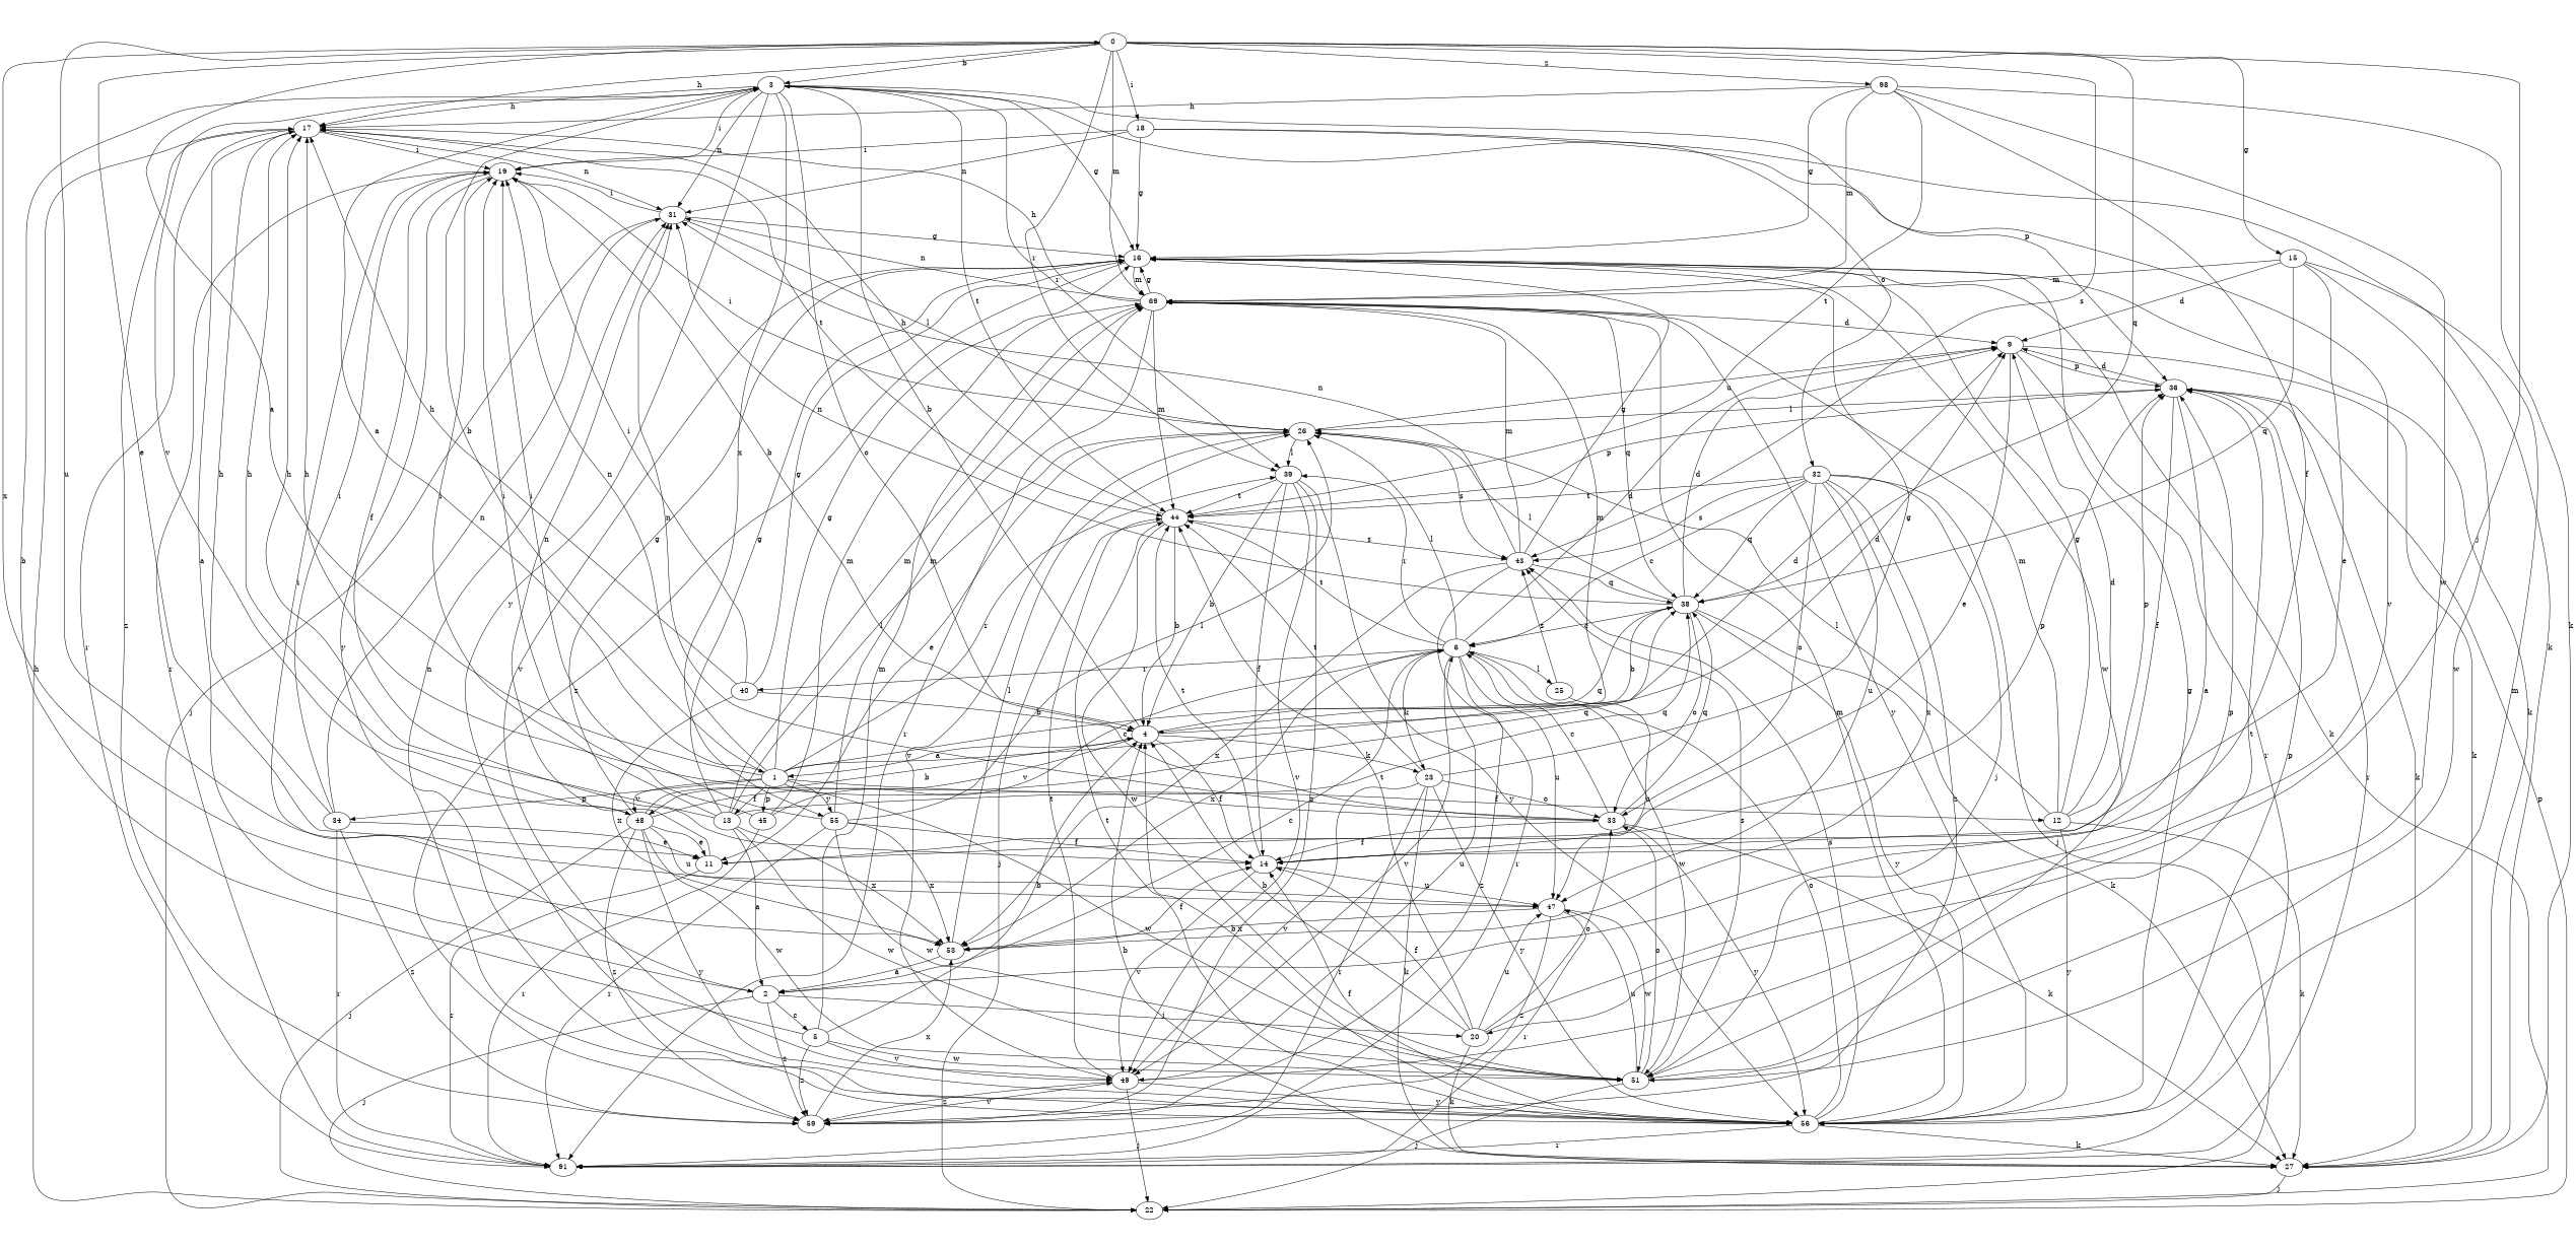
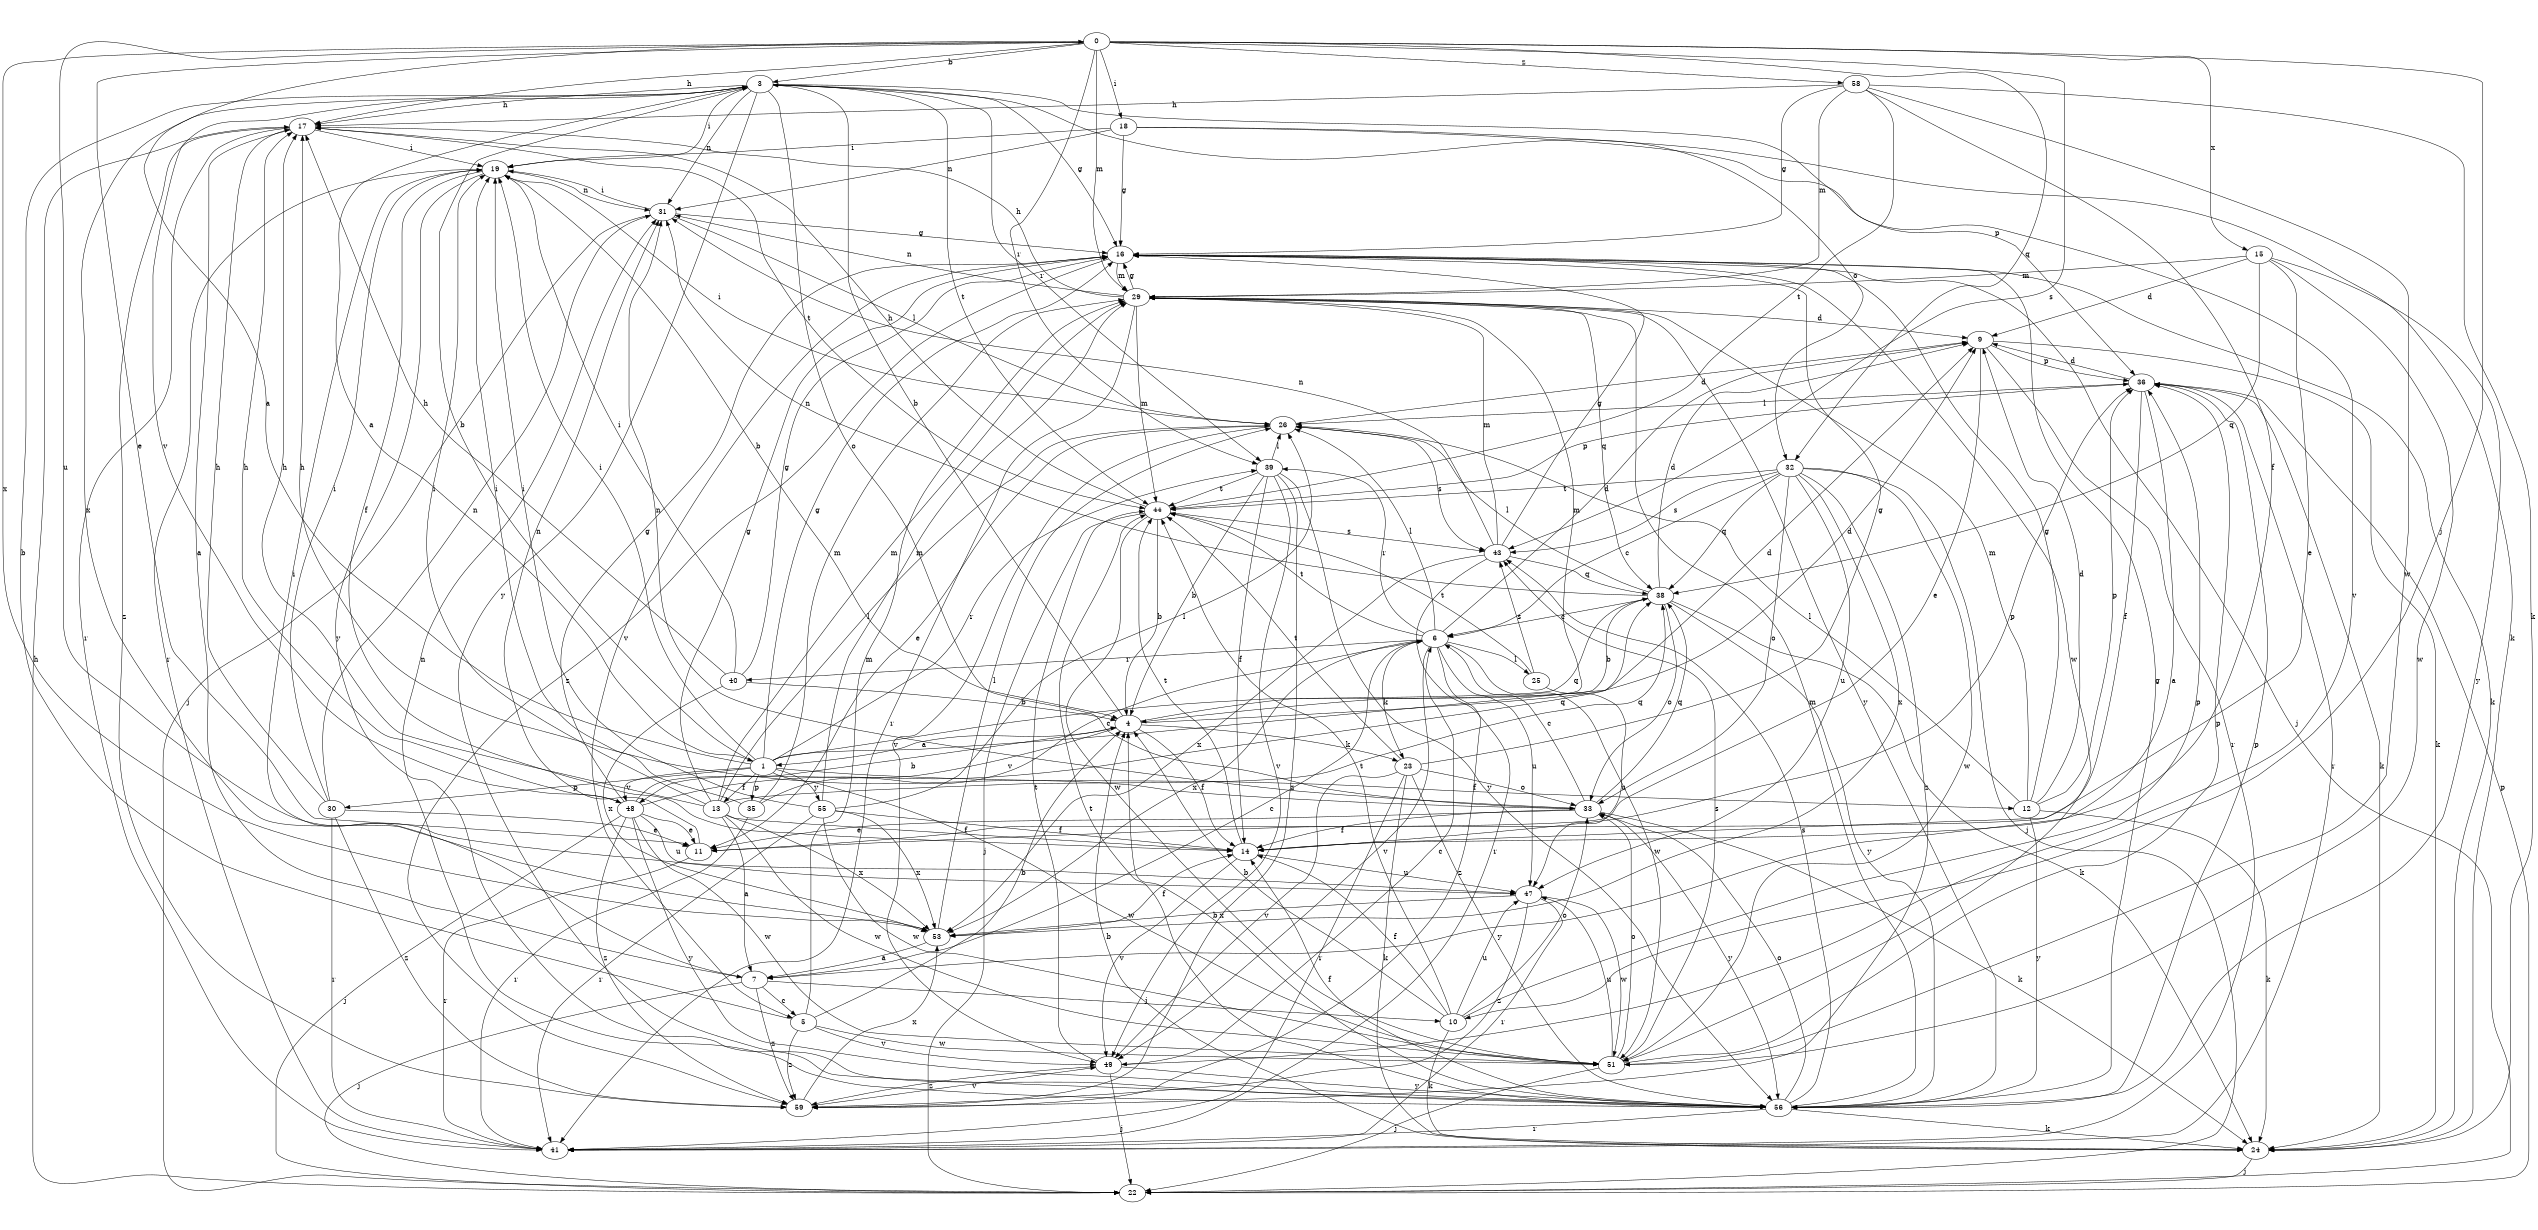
  strict digraph {
    0
    3
    11
    15
    17
    18
-   20
-   29 [label=69]
+   20 [label=10]
+   29
    38
    39
    43
    47
    53
-   58 [label=98]
+   58
    1
    16
    19
    48
    31
    32
    33
    36
    44
    56
-   41 [label=91]
+   41
    9
    51
-   2
+   2 [label=7]
    59
    49
-   24 [label=27]
+   24
    4
    14
    6
    26
    12
    13
-   34
-   35 [label=45]
+   34 [label=30]
+   35
    55
    22
    5
    23
    25
    40
    0 -> 3 [label=b]
    0 -> 11 [label=e]
-   0 -> 15 [label=g]
+   0 -> 15 [label=x]
    0 -> 17 [label=h]
    0 -> 18 [label=i]
    0 -> 20 [label=j]
    0 -> 29 [label=m]
-   0 -> 38 [label=q]
+   0 -> 32 [label=q]
    0 -> 39 [label=r]
    0 -> 43 [label=s]
    0 -> 47 [label=u]
    0 -> 53 [label=x]
    0 -> 58 [label=z]
    3 -> 17 [label=h]
    3 -> 39 [label=r]
-   3 -> 55 [label=x]
+   3 -> 53 [label=x]
    3 -> 1 [label=a]
    3 -> 16 [label=g]
    3 -> 19 [label=i]
    3 -> 48 [label=v]
    3 -> 31 [label=n]
    3 -> 32 [label=o]
    3 -> 33 [label=o]
    3 -> 36 [label=p]
    3 -> 44 [label=t]
    3 -> 56 [label=y]
    11 -> 31 [label=n]
    11 -> 41 [label=r]
    15 -> 11 [label=e]
    15 -> 29 [label=m]
    15 -> 38 [label=q]
-   15 -> 56 [label=m]
+   15 -> 56 [label=y]
    15 -> 9 [label=d]
    15 -> 51 [label=w]
    17 -> 19 [label=i]
    17 -> 44 [label=t]
    17 -> 41 [label=r]
    17 -> 2 [label=a]
    17 -> 59 [label=z]
    18 -> 16 [label=g]
    18 -> 19 [label=i]
    18 -> 31 [label=n]
    18 -> 49 [label=v]
    18 -> 24 [label=k]
    20 -> 47 [label=u]
    20 -> 33 [label=o]
    20 -> 36 [label=p]
    20 -> 44 [label=t]
    20 -> 24 [label=k]
    20 -> 4 [label=b]
    20 -> 14 [label=f]
    29 -> 17 [label=h]
    29 -> 38 [label=q]
    29 -> 16 [label=g]
    29 -> 31 [label=n]
    29 -> 44 [label=m]
    29 -> 56 [label=y]
    29 -> 41 [label=r]
    29 -> 9 [label=d]
    38 -> 31 [label=n]
    38 -> 33 [label=o]
    38 -> 56 [label=y]
    38 -> 9 [label=d]
    38 -> 24 [label=k]
    38 -> 4 [label=b]
    38 -> 6 [label=c]
    38 -> 26 [label=l]
    39 -> 44 [label=t]
    39 -> 56 [label=y]
    39 -> 59 [label=z]
    39 -> 49 [label=v]
    39 -> 4 [label=b]
    39 -> 14 [label=f]
-   26 -> 39 [label=l]
+   39 -> 26 [label=l]
    43 -> 29 [label=m]
    43 -> 38 [label=q]
    43 -> 53 [label=x]
    43 -> 16 [label=g]
    43 -> 31 [label=n]
    43 -> 41 [label=r]
    47 -> 53 [label=x]
    47 -> 41 [label=r]
    47 -> 51 [label=w]
    47 -> 59 [label=z]
    53 -> 2 [label=a]
    53 -> 14 [label=f]
    53 -> 26 [label=l]
    58 -> 17 [label=h]
    58 -> 29 [label=m]
    58 -> 16 [label=g]
    58 -> 44 [label=t]
    58 -> 51 [label=w]
    58 -> 24 [label=k]
    58 -> 14 [label=f]
    1 -> 0 [label=a]
    1 -> 3 [label=b]
    1 -> 38 [label=q]
    1 -> 39 [label=r]
    1 -> 16 [label=g]
-   1 -> 19 [label=n]
+   1 -> 19 [label=i]
    1 -> 48 [label=v]
    1 -> 9 [label=d]
    1 -> 51 [label=w]
    1 -> 12 [label=f]
    1 -> 13 [label=f]
    1 -> 34 [label=p]
    1 -> 35 [label=p]
    1 -> 55 [label=y]
    16 -> 29 [label=m]
    16 -> 51 [label=w]
    16 -> 59 [label=z]
-   16 -> 49 [label=v]
+   16 -> 5 [label=v]
    16 -> 24 [label=k]
-   16 -> 22 [label=k]
-   17 -> 31 [label=n]
+   16 -> 22 [label=j]
+   19 -> 31 [label=n]
    19 -> 56 [label=y]
    19 -> 41 [label=r]
    19 -> 4 [label=b]
    19 -> 14 [label=f]
    48 -> 11 [label=e]
    48 -> 17 [label=h]
    48 -> 38 [label=q]
    48 -> 47 [label=u]
    48 -> 16 [label=g]
    48 -> 56 [label=y]
    48 -> 51 [label=w]
    48 -> 59 [label=z]
    48 -> 4 [label=b]
    48 -> 22 [label=j]
    31 -> 16 [label=g]
    31 -> 19 [label=i]
    31 -> 26 [label=l]
    31 -> 22 [label=j]
    32 -> 38 [label=q]
    32 -> 43 [label=s]
    32 -> 47 [label=u]
    32 -> 53 [label=x]
    32 -> 33 [label=o]
    32 -> 44 [label=t]
-   32 -> 51 [label=j]
+   32 -> 51 [label=w]
    32 -> 59 [label=z]
    32 -> 6 [label=c]
    32 -> 22 [label=j]
+   33 -> 11 [label=e]
    33 -> 17 [label=h]
    33 -> 38 [label=q]
    33 -> 31 [label=n]
    33 -> 56 [label=y]
    33 -> 24 [label=k]
    33 -> 14 [label=f]
    33 -> 6 [label=c]
    36 -> 41 [label=r]
    36 -> 9 [label=d]
    36 -> 2 [label=a]
    36 -> 24 [label=k]
    36 -> 14 [label=f]
    36 -> 26 [label=l]
    44 -> 17 [label=h]
    44 -> 43 [label=s]
    44 -> 36 [label=p]
    44 -> 51 [label=w]
    44 -> 4 [label=b]
    44 -> 22 [label=j]
    56 -> 29 [label=m]
    56 -> 43 [label=s]
    56 -> 16 [label=g]
    56 -> 31 [label=n]
-   56 -> 6 [label=o]
+   56 -> 33 [label=o]
    56 -> 36 [label=p]
    56 -> 44 [label=t]
    56 -> 41 [label=r]
    56 -> 24 [label=k]
    56 -> 4 [label=b]
    56 -> 14 [label=f]
    9 -> 11 [label=e]
    9 -> 36 [label=p]
    9 -> 41 [label=r]
    9 -> 24 [label=k]
    51 -> 43 [label=s]
    51 -> 47 [label=u]
    51 -> 33 [label=o]
-   51 -> 36 [label=t]
+   51 -> 36 [label=p]
    51 -> 22 [label=j]
    2 -> 20 [label=j]
    2 -> 19 [label=i]
    2 -> 59 [label=z]
    2 -> 6 [label=c]
    2 -> 22 [label=j]
    2 -> 5 [label=c]
    59 -> 53 [label=x]
    59 -> 49 [label=v]
    49 -> 44 [label=t]
    49 -> 56 [label=y]
    49 -> 59 [label=z]
-   49 -> 6 [label=u]
+   49 -> 6 [label=c]
    49 -> 22 [label=j]
    24 -> 4 [label=b]
    24 -> 22 [label=j]
    4 -> 3 [label=b]
    4 -> 29 [label=m]
    4 -> 1 [label=a]
    4 -> 48 [label=v]
    4 -> 9 [label=d]
    4 -> 14 [label=f]
    4 -> 23 [label=k]
    14 -> 47 [label=u]
    14 -> 36 [label=p]
    14 -> 44 [label=t]
    14 -> 49 [label=v]
    6 -> 39 [label=r]
    6 -> 47 [label=u]
    6 -> 53 [label=x]
    6 -> 44 [label=t]
    6 -> 9 [label=d]
    6 -> 51 [label=w]
    6 -> 59 [label=z]
    6 -> 49 [label=v]
    6 -> 26 [label=l]
    6 -> 23 [label=k]
    6 -> 25 [label=l]
    6 -> 40 [label=r]
    26 -> 11 [label=e]
    26 -> 43 [label=s]
    26 -> 19 [label=i]
-   26 -> 9 [label=u]
+   26 -> 9 [label=d]
    26 -> 49 [label=v]
    12 -> 29 [label=m]
    12 -> 16 [label=g]
    12 -> 36 [label=p]
    12 -> 56 [label=y]
    12 -> 9 [label=d]
    12 -> 24 [label=k]
    12 -> 26 [label=l]
    13 -> 17 [label=h]
    13 -> 29 [label=m]
    13 -> 38 [label=q]
    13 -> 53 [label=x]
    13 -> 16 [label=g]
    13 -> 19 [label=i]
    13 -> 51 [label=w]
    13 -> 2 [label=a]
+   13 -> 14 [label=f]
    13 -> 26 [label=l]
    34 -> 11 [label=e]
    34 -> 17 [label=h]
    34 -> 19 [label=i]
    34 -> 31 [label=n]
    34 -> 41 [label=r]
    34 -> 59 [label=z]
    35 -> 29 [label=m]
    35 -> 19 [label=i]
    35 -> 41 [label=r]
    35 -> 6 [label=c]
    55 -> 29 [label=m]
    55 -> 53 [label=x]
    55 -> 19 [label=i]
    55 -> 41 [label=r]
    55 -> 51 [label=w]
    55 -> 14 [label=f]
    55 -> 26 [label=l]
    22 -> 17 [label=h]
    22 -> 36 [label=p]
    5 -> 3 [label=b]
    5 -> 29 [label=m]
    5 -> 51 [label=w]
    5 -> 59 [label=z]
    5 -> 49 [label=v]
    5 -> 4 [label=b]
    23 -> 16 [label=g]
    23 -> 33 [label=o]
    23 -> 44 [label=t]
    23 -> 56 [label=y]
    23 -> 41 [label=r]
    23 -> 49 [label=v]
    23 -> 24 [label=k]
    25 -> 43 [label=s]
    25 -> 47 [label=u]
+   25 -> 44 [label=t]
    40 -> 17 [label=h]
    40 -> 53 [label=x]
    40 -> 16 [label=g]
    40 -> 19 [label=i]
    40 -> 4 [label=b]
  }
